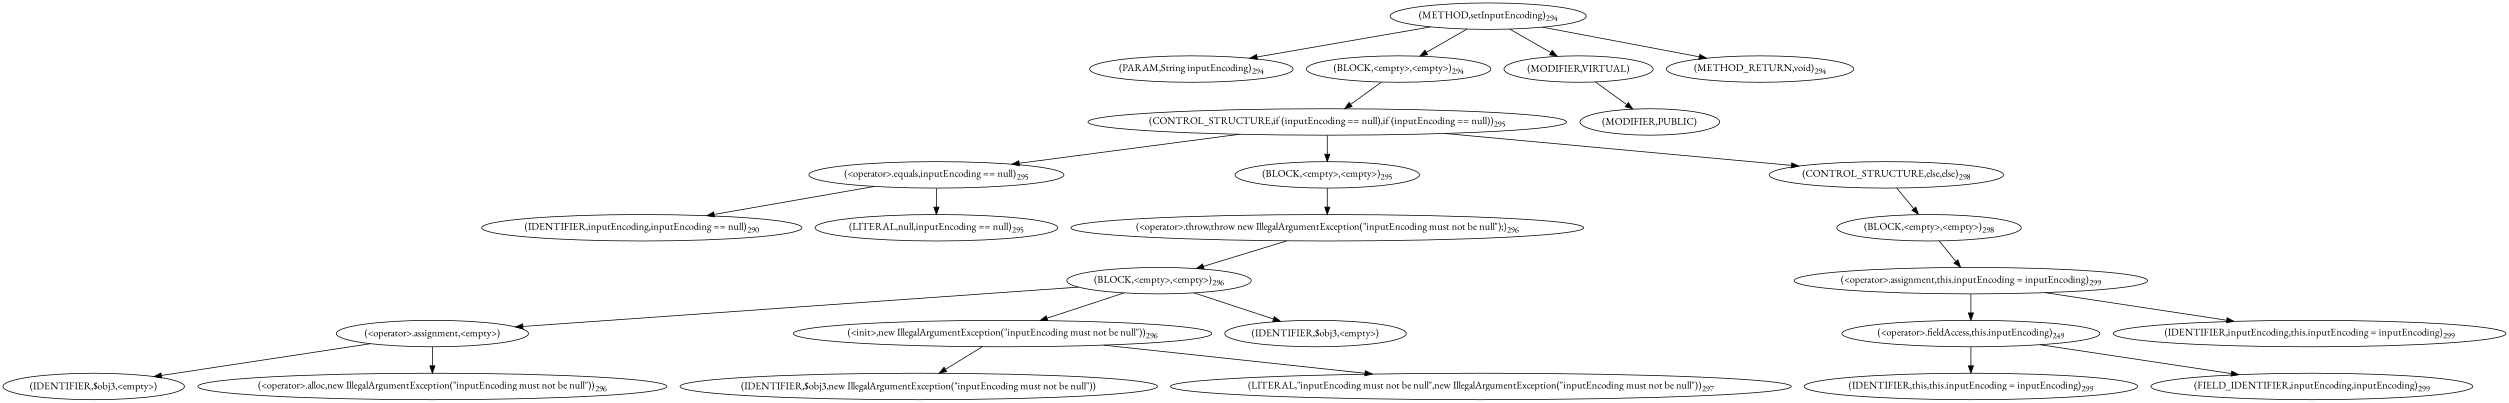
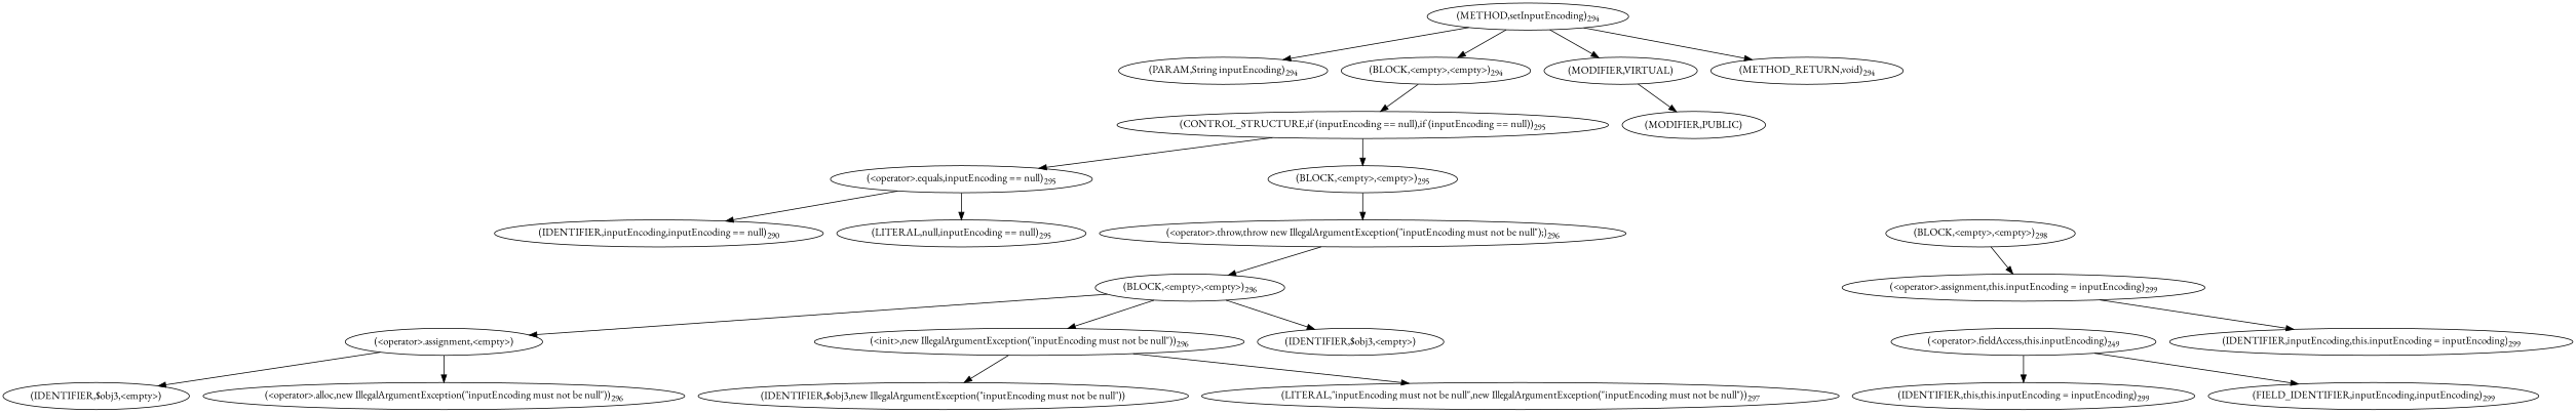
  digraph {
    fontname="EB Garamond"
    node [fontname="EB Garamond"]
    edge [fontname="EB Garamond"]
    n1 [label=<(METHOD,setInputEncoding)<SUB>294</SUB>>]
    n2 [label=<(PARAM,String inputEncoding)<SUB>294</SUB>>]
    n3 [label=<(BLOCK,&lt;empty&gt;,&lt;empty&gt;)<SUB>294</SUB>>]
    n4 [label=<(MODIFIER,VIRTUAL)>]
    n5 [label=<(METHOD_RETURN,void)<SUB>294</SUB>>]
    n6 [label=<(CONTROL_STRUCTURE,if (inputEncoding == null),if (inputEncoding == null))<SUB>295</SUB>>]
    n7 [label=<(MODIFIER,PUBLIC)>]
    n8 [label=<(&lt;operator&gt;.equals,inputEncoding == null)<SUB>295</SUB>>]
    n9 [label=<(BLOCK,&lt;empty&gt;,&lt;empty&gt;)<SUB>295</SUB>>]
-   n10 [label=<(CONTROL_STRUCTURE,else,else)<SUB>298</SUB>>]
    n11 [label=<(IDENTIFIER,inputEncoding,inputEncoding == null)<SUB>290</SUB>>]
    n12 [label=<(LITERAL,null,inputEncoding == null)<SUB>295</SUB>>]
    n13 [label=<(&lt;operator&gt;.throw,throw new IllegalArgumentException(&quot;inputEncoding must not be null&quot;);)<SUB>296</SUB>>]
    n14 [label=<(BLOCK,&lt;empty&gt;,&lt;empty&gt;)<SUB>298</SUB>>]
    n15 [label=<(BLOCK,&lt;empty&gt;,&lt;empty&gt;)<SUB>296</SUB>>]
    n16 [label=<(&lt;operator&gt;.assignment,&lt;empty&gt;)>]
    n17 [label=<(&lt;init&gt;,new IllegalArgumentException(&quot;inputEncoding must not be null&quot;))<SUB>296</SUB>>]
    n18 [label=<(IDENTIFIER,$obj3,&lt;empty&gt;)>]
    n19 [label=<(IDENTIFIER,$obj3,&lt;empty&gt;)>]
    n20 [label=<(&lt;operator&gt;.alloc,new IllegalArgumentException(&quot;inputEncoding must not be null&quot;))<SUB>296</SUB>>]
    n21 [label=<(IDENTIFIER,$obj3,new IllegalArgumentException(&quot;inputEncoding must not be null&quot;))>]
    n22 [label=<(LITERAL,&quot;inputEncoding must not be null&quot;,new IllegalArgumentException(&quot;inputEncoding must not be null&quot;))<SUB>297</SUB>>]
    n23 [label=<(&lt;operator&gt;.assignment,this.inputEncoding = inputEncoding)<SUB>299</SUB>>]
    n24 [label=<(&lt;operator&gt;.fieldAccess,this.inputEncoding)<SUB>249</SUB>>]
    n25 [label=<(IDENTIFIER,inputEncoding,this.inputEncoding = inputEncoding)<SUB>299</SUB>>]
    n26 [label=<(IDENTIFIER,this,this.inputEncoding = inputEncoding)<SUB>299</SUB>>]
    n27 [label=<(FIELD_IDENTIFIER,inputEncoding,inputEncoding)<SUB>299</SUB>>]
    n1 -> n2
    n1 -> n3
    n1 -> n4
    n1 -> n5
    n3 -> n6
    n4 -> n7
    n6 -> n8
    n6 -> n9
-   n6 -> n10
    n8 -> n11
    n8 -> n12
    n9 -> n13
-   n10 -> n14
    n13 -> n15
    n14 -> n23
    n15 -> n16
    n15 -> n17
    n15 -> n18
    n16 -> n19
    n16 -> n20
    n17 -> n21
    n17 -> n22
-   n23 -> n24
    n23 -> n25
    n24 -> n26
    n24 -> n27
  }
